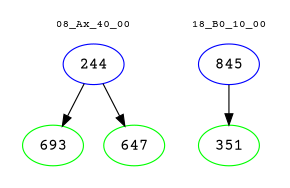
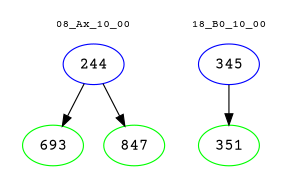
  digraph {
    fontname="Courier Prime"
    node [color=green fontname="Courier Prime"]
    edge [color=black fontname="Courier Prime"]
    n1 [color=blue label=244]
    n2 [label=693]
-   n3 [label=647]
-   n4 [color=blue label=845]
+   n3 [label=847]
+   n4 [color=blue label=345]
    n5 [label=351]
    subgraph cluster_1 {
      color=white
      fontsize=10
-     label="08_Ax_40_00"
+     label="08_Ax_10_00"
      n1
      n2
      n3
    }
    subgraph cluster_2 {
      color=white
      fontsize=10
      label="18_B0_10_00"
      n4
      n5
    }
    n1 -> n2
    n1 -> n3
    n4 -> n5
  }
